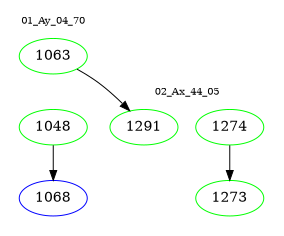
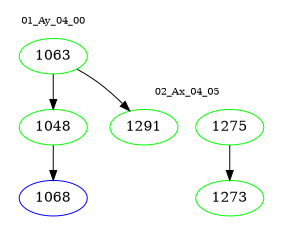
  digraph {
    node [color=green]
    edge [color=black]
    n1 [label=1063]
    n2 [label=1048]
    n3 [color=blue label=1068]
-   n4 [label=1274]
+   n4 [label=1275]
    n5 [label=1273]
    n6 [label=1291]
    subgraph cluster_1 {
      color=white
      fontsize=10
-     label="01_Ay_04_70"
+     label="01_Ay_04_00"
      n1
      n2
      n3
    }
    subgraph cluster_2 {
      color=white
      fontsize=10
-     label="02_Ax_44_05"
+     label="02_Ax_04_05"
      n4
      n5
      n6
    }
+   n1 -> n2
    n1 -> n6
    n2 -> n3
    n4 -> n5
  }
